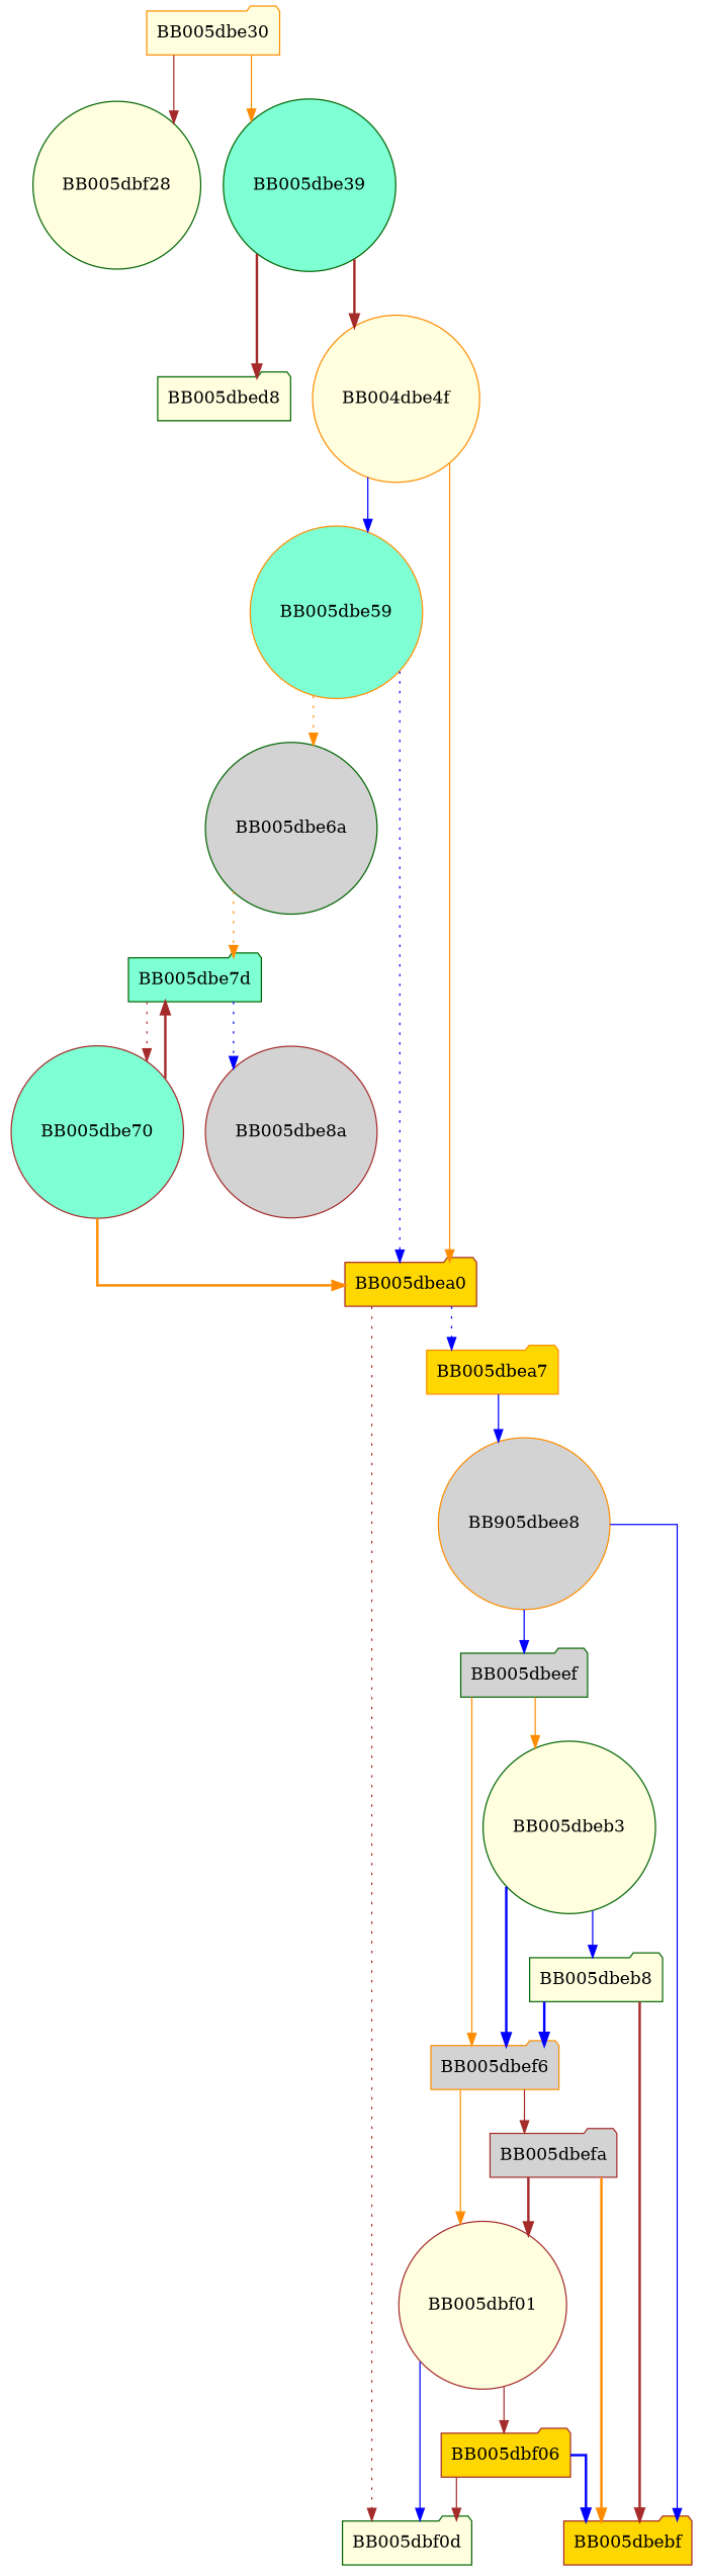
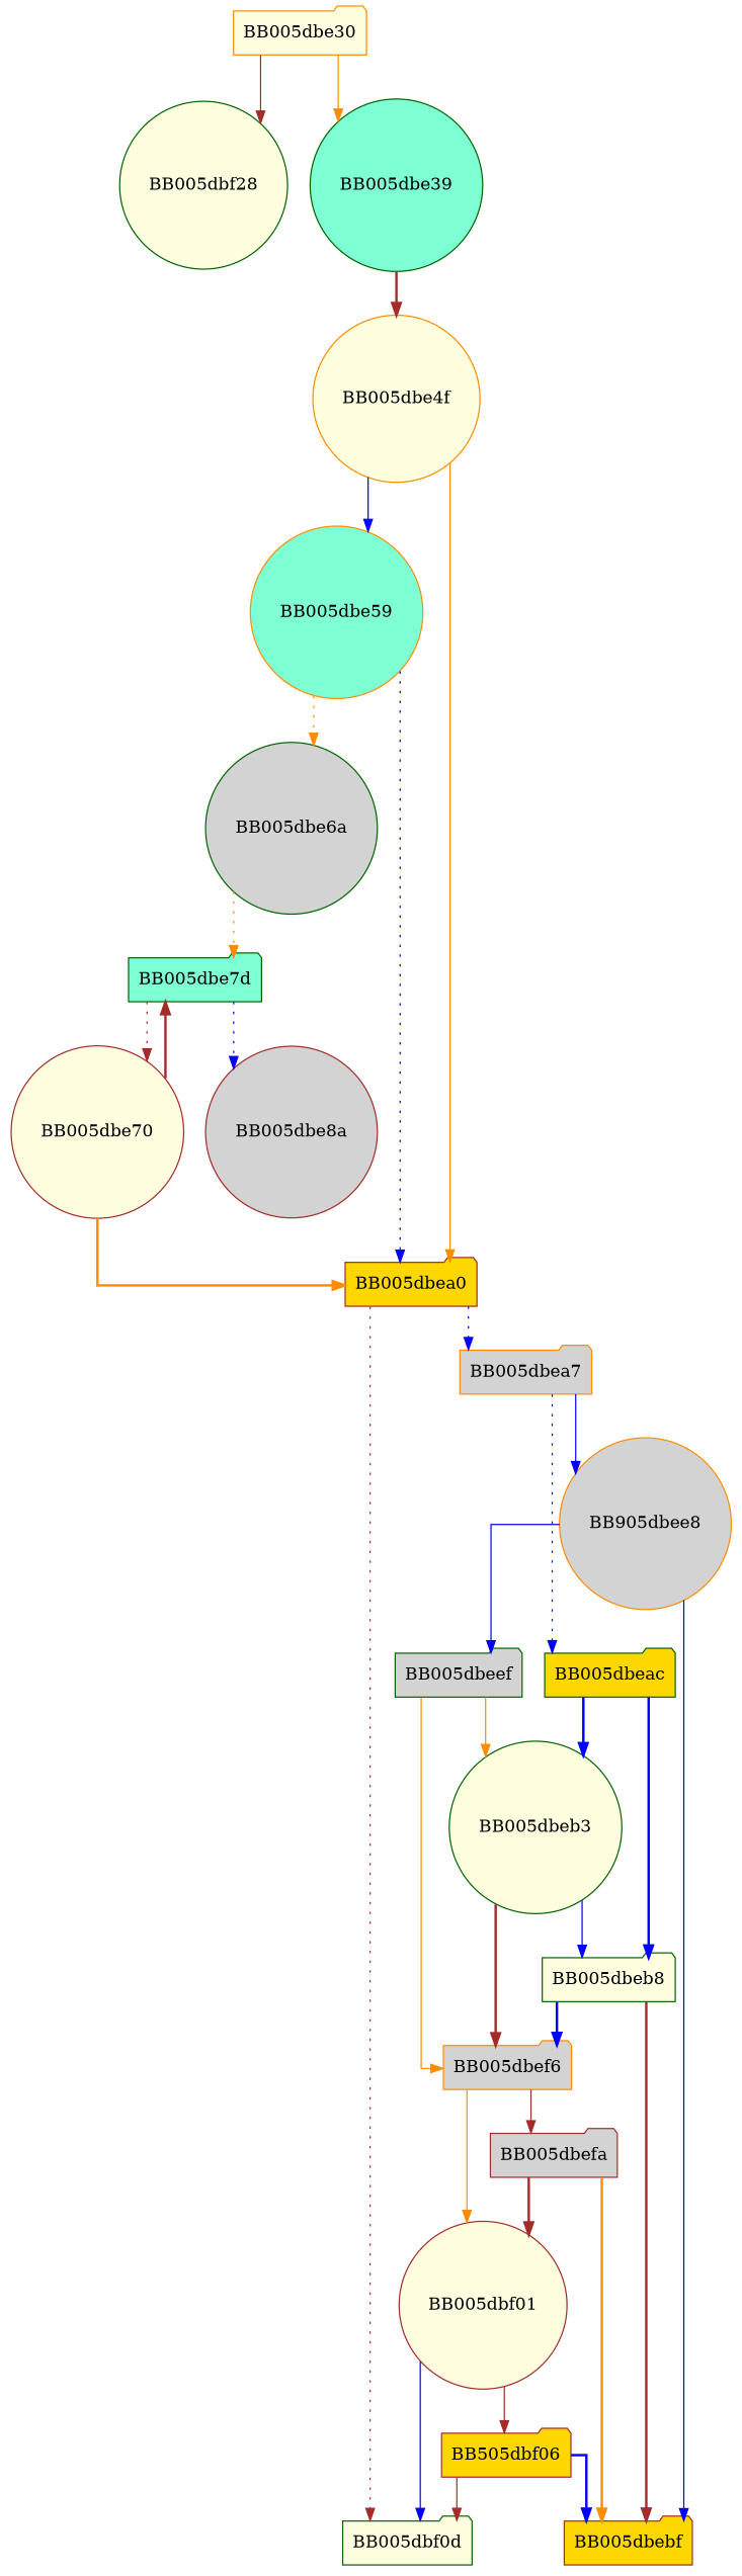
  digraph {
    splines=ortho
    node [color=darkgreen fillcolor=lightyellow shape=folder style=filled]
    edge [color=blue style=solid]
    BB005dbe30 [color=darkorange]
    BB005dbf28 [shape=circle]
    BB005dbe39 [fillcolor=aquamarine shape=circle]
-   BB005dbed8
-   BB005dbe4f [color=darkorange shape=circle label=BB004dbe4f]
+   BB005dbe4f [color=darkorange shape=circle]
    BB005dbea0 [color=brown fillcolor=gold]
    BB005dbe59 [color=darkorange fillcolor=aquamarine shape=circle]
    BB005dbf0d
-   BB005dbea7 [color=darkorange fillcolor=gold]
+   BB005dbea7 [color=darkorange fillcolor=lightgrey]
    BB005dbe6a [fillcolor=lightgrey shape=circle]
    n11 [color=darkorange fillcolor=lightgrey label=BB905dbee8 shape=circle]
+   BB005dbeac [fillcolor=gold]
    BB005dbe7d [fillcolor=aquamarine]
-   BB005dbe70 [color=brown fillcolor=aquamarine shape=circle]
+   BB005dbe70 [color=brown shape=circle]
    BB005dbe8a [color=brown fillcolor=lightgrey shape=circle]
    BB005dbebf [color=brown fillcolor=gold]
    BB005dbeef [fillcolor=lightgrey]
    BB005dbeb8
    BB005dbeb3 [shape=circle]
    BB005dbef6 [color=darkorange fillcolor=lightgrey]
    BB005dbf01 [color=brown shape=circle]
    BB005dbefa [color=brown fillcolor=lightgrey]
-   BB005dbf06 [color=brown fillcolor=gold]
+   BB005dbf06 [color=brown fillcolor=gold label=BB505dbf06]
    BB005dbe30 -> BB005dbf28 [color=brown]
    BB005dbe30 -> BB005dbe39 [color=darkorange]
-   BB005dbe39 -> BB005dbed8 [color=brown style=bold]
    BB005dbe39 -> BB005dbe4f [color=brown style=bold]
    BB005dbe4f -> BB005dbea0 [color=darkorange]
    BB005dbe4f -> BB005dbe59
    BB005dbea0 -> BB005dbf0d [color=brown style=dotted]
    BB005dbea0 -> BB005dbea7 [style=dotted]
    BB005dbe59 -> BB005dbea0 [style=dotted]
    BB005dbe59 -> BB005dbe6a [color=darkorange style=dotted]
    BB005dbea7 -> n11
+   BB005dbea7 -> BB005dbeac [style=dotted]
    BB005dbe6a -> BB005dbe7d [color=darkorange style=dotted]
    n11 -> BB005dbebf
    n11 -> BB005dbeef
+   BB005dbeac -> BB005dbeb8 [style=bold]
+   BB005dbeac -> BB005dbeb3 [style=bold]
    BB005dbe7d -> BB005dbe70 [color=brown style=dotted]
    BB005dbe7d -> BB005dbe8a [style=dotted]
    BB005dbe70 -> BB005dbea0 [color=darkorange style=bold]
    BB005dbe70 -> BB005dbe7d [color=brown style=bold]
    BB005dbeef -> BB005dbeb3 [color=darkorange]
    BB005dbeef -> BB005dbef6 [color=darkorange]
    BB005dbeb8 -> BB005dbebf [color=brown style=bold]
    BB005dbeb8 -> BB005dbef6 [style=bold]
    BB005dbeb3 -> BB005dbeb8
-   BB005dbeb3 -> BB005dbef6 [style=bold]
+   BB005dbeb3 -> BB005dbef6 [color=brown style=bold]
    BB005dbef6 -> BB005dbf01 [color=darkorange]
    BB005dbef6 -> BB005dbefa [color=brown]
    BB005dbf01 -> BB005dbf0d
    BB005dbf01 -> BB005dbf06 [color=brown]
    BB005dbefa -> BB005dbebf [color=darkorange style=bold]
    BB005dbefa -> BB005dbf01 [color=brown style=bold]
    BB005dbf06 -> BB005dbf0d [color=brown]
    BB005dbf06 -> BB005dbebf [style=bold]
  }
